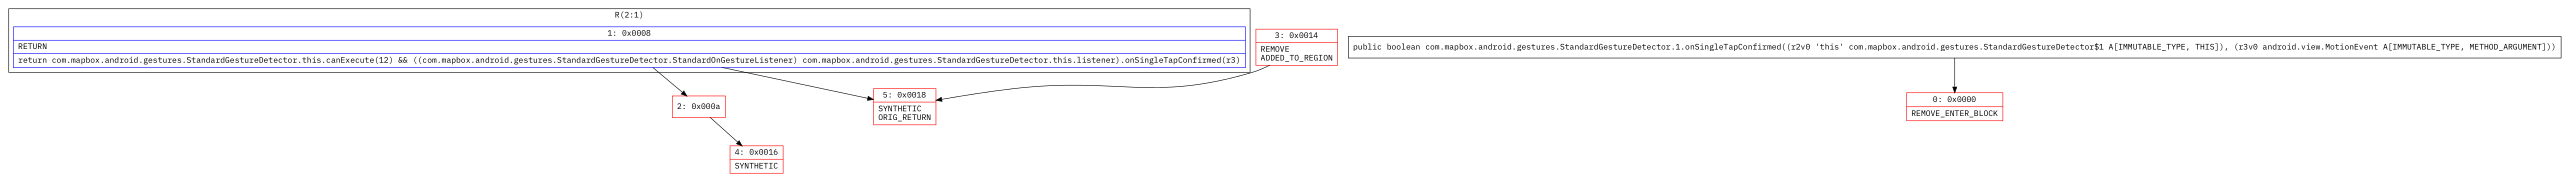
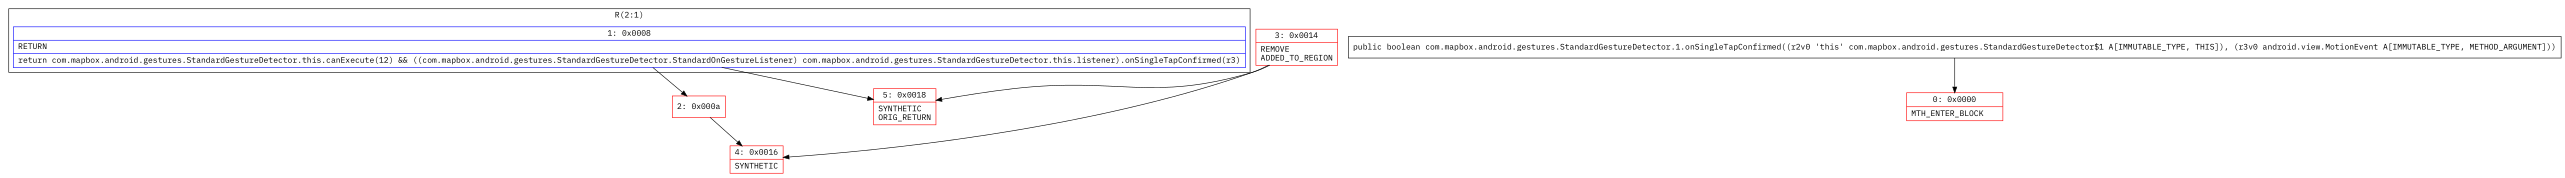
  digraph {
    fontname="IBM Plex Mono"
    node [color=red fontname="IBM Plex Mono" shape=record]
    edge [fontname="IBM Plex Mono"]
    n1 [color=blue label="{1\:\ 0x0008|RETURN\l|return com.mapbox.android.gestures.StandardGestureDetector.this.canExecute(12) && ((com.mapbox.android.gestures.StandardGestureDetector.StandardOnGestureListener) com.mapbox.android.gestures.StandardGestureDetector.this.listener).onSingleTapConfirmed(r3)\l}"]
    n2 [label="{2\:\ 0x000a}"]
    n3 [label="{5\:\ 0x0018|SYNTHETIC\lORIG_RETURN\l}"]
    n4 [label="{4\:\ 0x0016|SYNTHETIC\l}"]
-   n5 [label="{0\:\ 0x0000|REMOVE_ENTER_BLOCK\l}"]
+   n5 [label="{0\:\ 0x0000|MTH_ENTER_BLOCK\l}"]
    n6 [label="{3\:\ 0x0014|REMOVE\lADDED_TO_REGION\l}"]
    n7 [label="{public boolean com.mapbox.android.gestures.StandardGestureDetector.1.onSingleTapConfirmed((r2v0 'this' com.mapbox.android.gestures.StandardGestureDetector$1 A[IMMUTABLE_TYPE, THIS]), (r3v0 android.view.MotionEvent A[IMMUTABLE_TYPE, METHOD_ARGUMENT])) }" color=""]
    subgraph cluster_1 {
      label="R(2:1)"
      n1
    }
    n1 -> n2
    n1 -> n3
    n2 -> n4
    n6 -> n3
+   n6 -> n4
    n7 -> n5
  }
